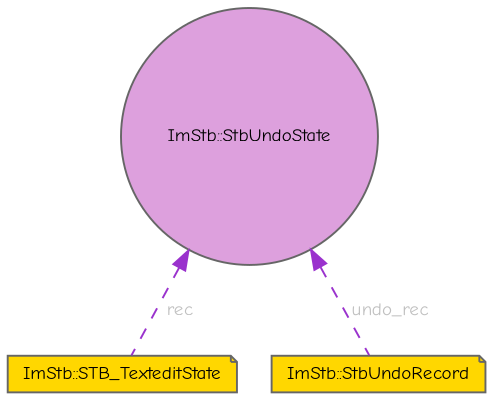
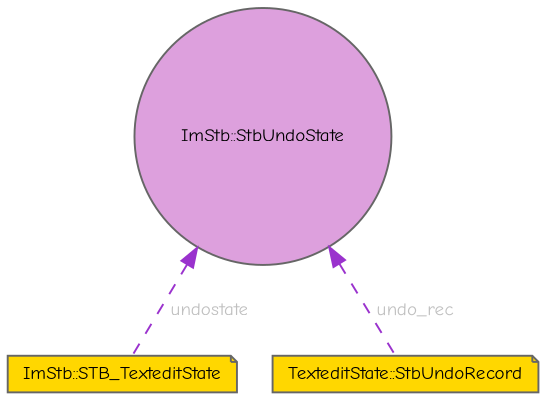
  digraph {
    fontname="Comic Neue"
    node [color=gray40 fillcolor=gold fontname="Comic Neue" fontsize=10 shape=note style=filled]
    edge [color=darkorchid3 dir=back fontcolor=grey fontname="Comic Neue" fontsize=10 labelfontname=Helvetica labelfontsize=10 style=dashed]
    n1 [fontcolor=black height=0.2 label="ImStb::STB_TexteditState" width=0.4]
    n2 [fillcolor=plum height=0.2 label="ImStb::StbUndoState" shape=circle width=0.4]
-   n3 [height=0.2 label="ImStb::StbUndoRecord" width=0.4]
-   n2 -> n1 [label=" rec"]
+   n3 [height=0.2 label="TexteditState::StbUndoRecord" width=0.4]
+   n2 -> n1 [label=" undostate"]
    n2 -> n3 [label=" undo_rec"]
  }
